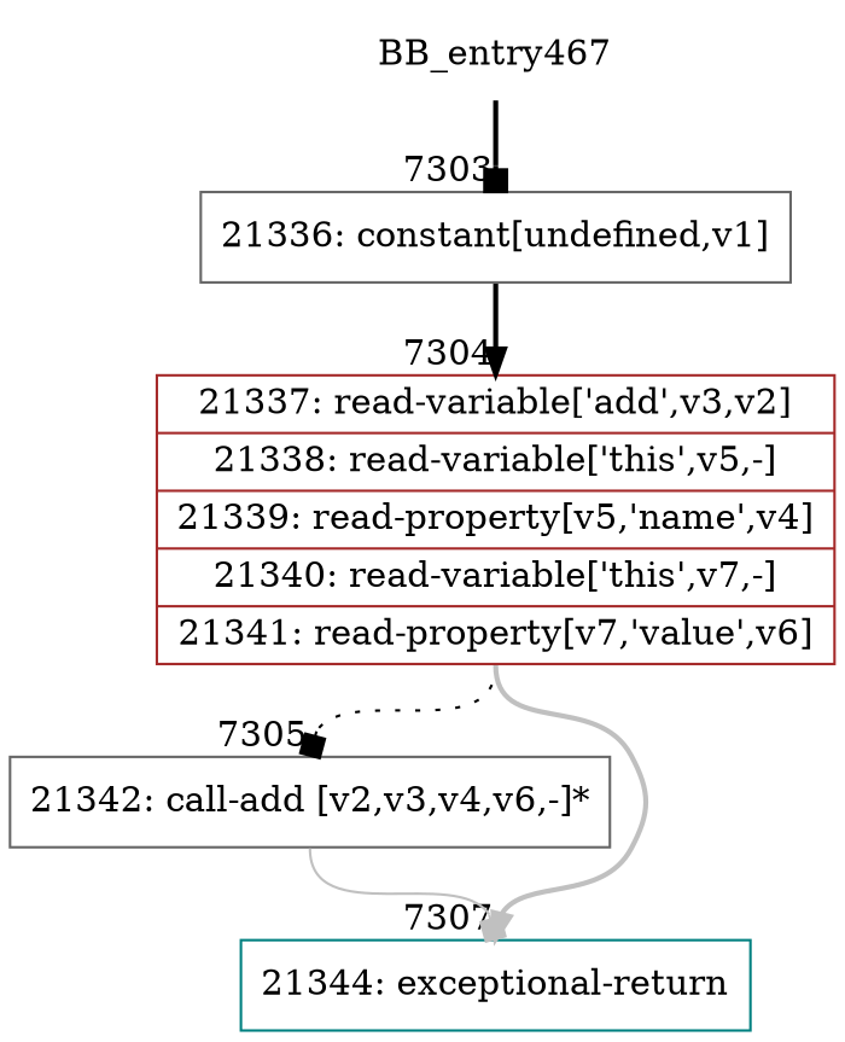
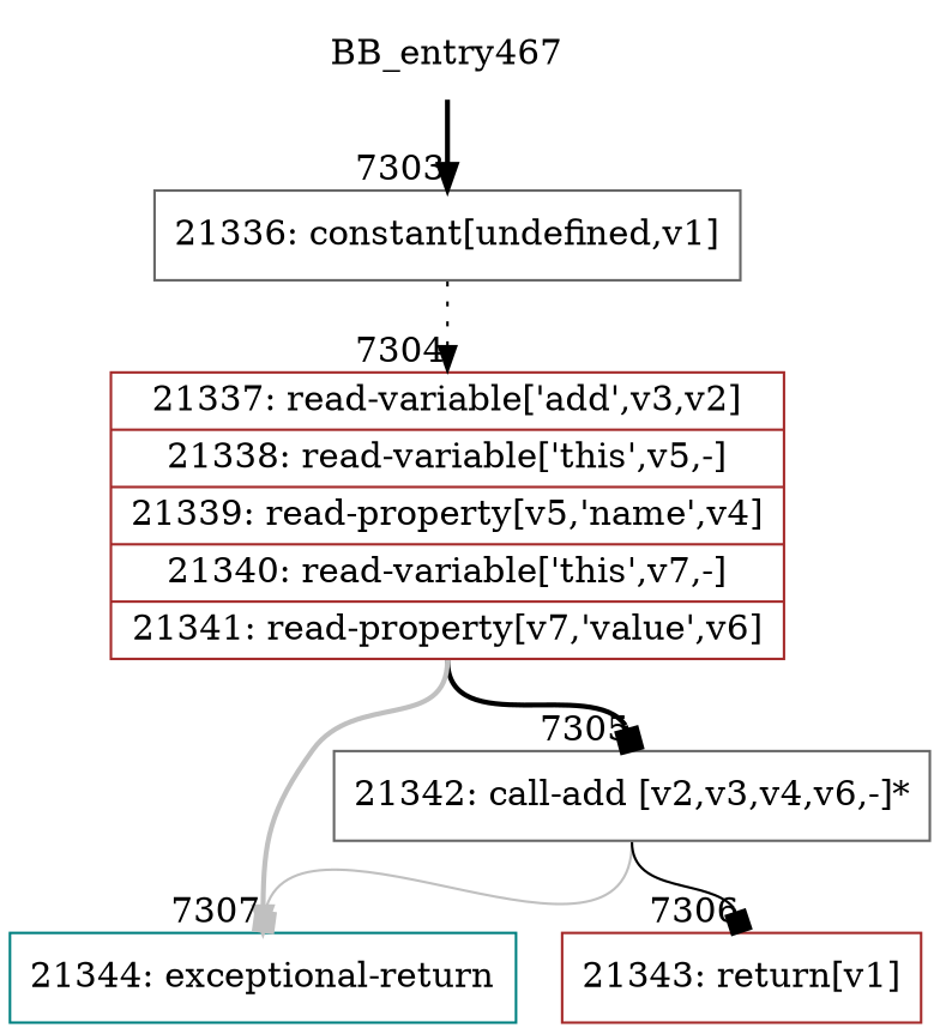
  digraph {
    rankdir=TD
    node [color=gray40 shape=record]
    edge [arrowhead=normal headport=n style=bold tailport=s]
    n1 [label=BB_entry467 shape=none]
    n2 [label="{21336: constant[undefined,v1]}"]
    n3 [color=brown label="{21337: read-variable['add',v3,v2]|21338: read-variable['this',v5,-]|21339: read-property[v5,'name',v4]|21340: read-variable['this',v7,-]|21341: read-property[v7,'value',v6]}"]
    n4 [label="{21342: call-add [v2,v3,v4,v6,-]*}"]
    n5 [color=teal label="{21344: exceptional-return}"]
-   n1 -> n2 [arrowhead=box headlabel="    7303"]
-   n2 -> n3 [headlabel="      7304"]
-   n3 -> n4 [arrowhead=box headlabel="      7305" style=dotted]
+   n6 [color=brown label="{21343: return[v1]}"]
+   n1 -> n2 [headlabel="    7303"]
+   n2 -> n3 [headlabel="      7304" style=dotted]
+   n3 -> n4 [arrowhead=box headlabel="      7305"]
    n3 -> n5 [color=gray headlabel="      7307"]
    n4 -> n5 [arrowhead=box color=gray style=solid]
+   n4 -> n6 [arrowhead=box headlabel="      7306" style=solid]
  }
